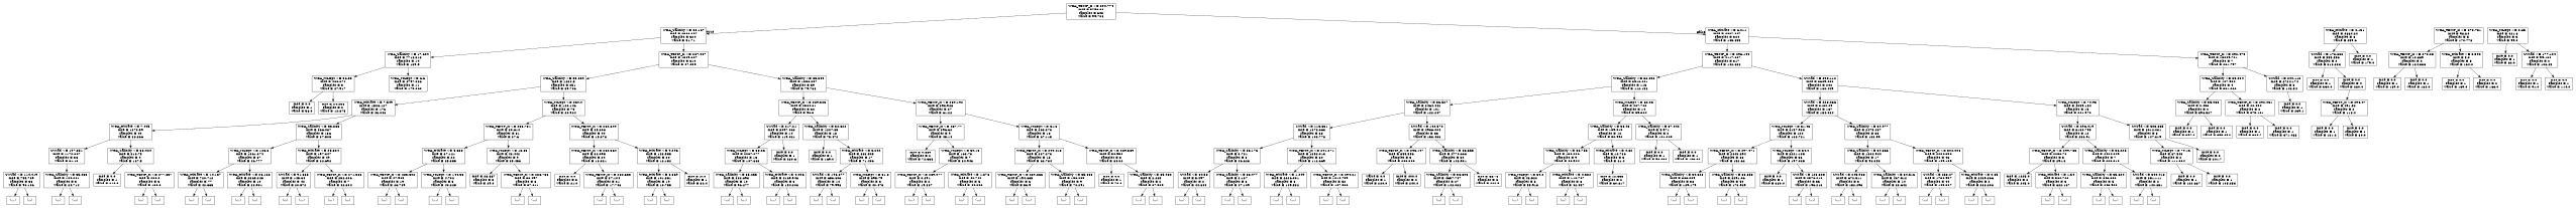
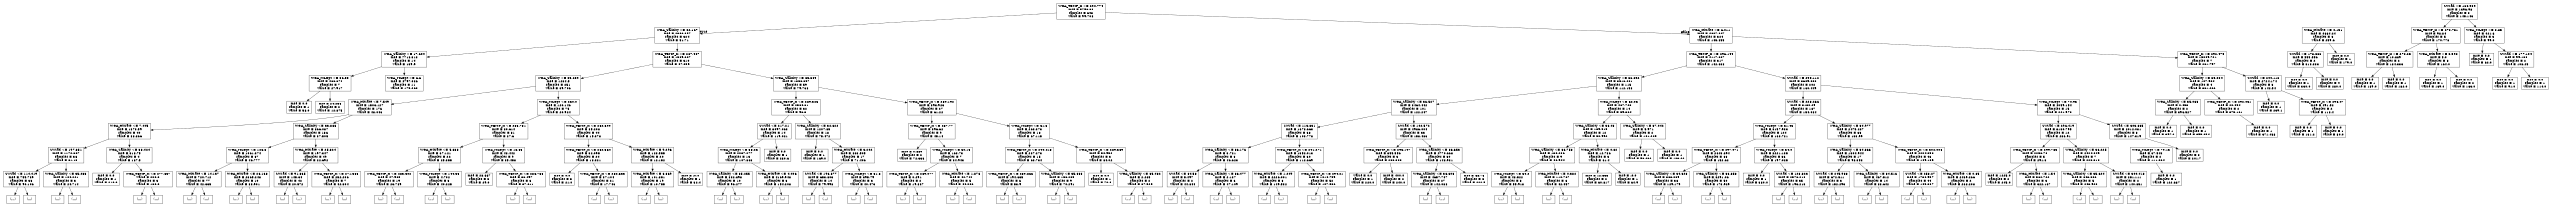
  digraph {
    node [shape=box]
    n1 [label="WOA_TEMP_K <= 290.774\nmse = 5796.88\nsamples = 648\nvalue = 99.708"]
    n2 [label="WOA_Salinity <= 32.167\nmse = 2306.857\nsamples = 324\nvalue = 51.71"]
    n3 [label="WOA_Nitrate <= 6.011\nmse = 4807.847\nsamples = 324\nvalue = 145.855"]
    n4 [label="WOA_Salinity <= 17.604\nmse = 7718.313\nsamples = 14\nvalue = 139.9"]
    n5 [label="WOA_TEMP_K <= 287.487\nmse = 1589.607\nsamples = 310\nvalue = 47.059"]
    n6 [label="WOA_TEMP_K <= 296.144\nmse = 4117.687\nsamples = 317\nvalue = 142.638"]
    n7 [label="WOA_TEMP_K <= 292.475\nmse = 15049.721\nsamples = 7\nvalue = 281.797"]
-   n8 [label="WOA_MLDpt <= 36.55\nmse = 468.674\nsamples = 3\nvalue = 27.917"]
+   n8 [label="WOA_MLDpt <= 36.55\nmse = 468.674\nsamples = 7\nvalue = 27.917"]
    n9 [label="WOA_MLDpt <= 6.6\nmse = 4797.036\nsamples = 11\nvalue = 175.263"]
    n10 [label="WOA_Salinity <= 35.239\nmse = 1234.5\nsamples = 251\nvalue = 39.706"]
    n11 [label="WOA_Salinity <= 35.389\nmse = 1858.857\nsamples = 59\nvalue = 79.768"]
    n12 [label="mse = 0.0\nsamples = 1\nvalue = 58.0"]
    n13 [label="mse = 24.256\nsamples = 2\nvalue = 12.875"]
    n14 [label="WOA_Nitrate <= 0.151\nmse = 4664.24\nsamples = 3\nvalue = 259.6"]
    n15 [label="SWrad <= 178.386\nmse = 555.556\nsamples = 2\nvalue = 313.333"]
    n16 [label="mse = 0.0\nsamples = 1\nvalue = 179.0"]
+   n17 [label="SWrad <= 168.989\nmse = 1396.98\nsamples = 8\nvalue = 145.143"]
    n18 [label="WOA_TEMP_K <= 278.731\nmse = 98.84\nsamples = 5\nvalue = 170.778"]
    n19 [label="WOA_MLDpt <= 8.85\nmse = 421.6\nsamples = 3\nvalue = 99.0"]
    n20 [label="mse = 0.0\nsamples = 1\nvalue = 330.0"]
    n21 [label="mse = 0.0\nsamples = 4\nvalue = 280.0"]
    n22 [label="WOA_TEMP_K <= 278.25\nmse = 10.889\nsamples = 2\nvalue = 184.333"]
    n23 [label="WOA_Nitrate <= 3.598\nmse = 5.0\nsamples = 3\nvalue = 164.0"]
    n24 [label="mse = 0.0\nsamples = 1\nvalue = 62.0"]
    n25 [label="SWrad <= 177.104\nmse = 99.188\nsamples = 2\nvalue = 108.25"]
    n26 [label="mse = 0.0\nsamples = 1\nvalue = 189.0"]
    n27 [label="mse = 0.0\nsamples = 1\nvalue = 182.0"]
    n28 [label="mse = 0.0\nsamples = 1\nvalue = 169.0"]
    n29 [label="mse = 0.0\nsamples = 2\nvalue = 163.0"]
    n30 [label="mse = 0.0\nsamples = 1\nvalue = 91.0"]
    n31 [label="mse = 0.0\nsamples = 1\nvalue = 114.0"]
    n32 [label="WOA_Nitrate <= 7.549\nmse = 1503.127\nsamples = 176\nvalue = 48.046"]
    n33 [label="WOA_MLDpt <= 250.0\nmse = 120.146\nsamples = 75\nvalue = 20.924"]
    n34 [label="WOA_TEMP_K <= 289.325\nmse = 2584.61\nsamples = 32\nvalue = 96.3"]
    n35 [label="WOA_TEMP_K <= 289.192\nmse = 393.923\nsamples = 27\nvalue = 61.22"]
    n36 [label="WOA_Nitrate <= 7.445\nmse = 1873.59\nsamples = 40\nvalue = 88.866"]
    n37 [label="WOA_Salinity <= 33.886\nmse = 866.087\nsamples = 136\nvalue = 37.505"]
    n38 [label="WOA_TEMP_K <= 286.731\nmse = 80.614\nsamples = 31\nvalue = 27.6"]
    n39 [label="WOA_TEMP_K <= 282.699\nmse = 85.208\nsamples = 44\nvalue = 15.378"]
    n40 [label="SWrad <= 197.351\nmse = 1172.667\nsamples = 36\nvalue = 81.13"]
    n41 [label="WOA_Salinity <= 33.424\nmse = 318.75\nsamples = 4\nvalue = 187.5"]
    n42 [label="WOA_MLDpt <= 126.8\nmse = 1061.374\nsamples = 87\nvalue = 46.777"]
    n43 [label="WOA_Nitrate <= 25.324\nmse = 197.347\nsamples = 49\nvalue = 22.692"]
    n44 [label="SWrad <= 114.419\nmse = 755.739\nsamples = 33\nvalue = 90.106"]
    n45 [label="WOA_Salinity <= 35.233\nmse = 104.221\nsamples = 3\nvalue = 24.714"]
    n46 [label="mse = 0.0\nsamples = 1\nvalue = 210.0"]
-   n47 [label="WOA_TEMP_K <= 277.637\nmse = 200.0\nsamples = 3\nvalue = 180.0"]
+   n47 [label="WOA_TEMP_K <= 277.637\nvalue = 200.0\nsamples = 3\nvalue = 180.0"]
    n48 [label="(...)"]
    n49 [label="(...)"]
    n50 [label="(...)"]
    n51 [label="(...)"]
    n52 [label="(...)"]
    n53 [label="(...)"]
    n54 [label="WOA_Nitrate <= 14.137\nmse = 720.712\nsamples = 77\nvalue = 42.335"]
    n55 [label="WOA_Nitrate <= 26.168\nmse = 2365.248\nsamples = 10\nvalue = 83.901"]
    n56 [label="SWrad <= 91.865\nmse = 145.34\nsamples = 42\nvalue = 20.572"]
    n57 [label="WOA_TEMP_K <= 271.386\nmse = 252.206\nsamples = 7\nvalue = 42.304"]
    n58 [label="(...)"]
    n59 [label="(...)"]
    n60 [label="(...)"]
    n61 [label="(...)"]
    n62 [label="(...)"]
    n63 [label="(...)"]
    n64 [label="(...)"]
    n65 [label="(...)"]
    n66 [label="WOA_Nitrate <= 5.633\nmse = 67.121\nsamples = 22\nvalue = 25.355"]
    n67 [label="WOA_MLDpt <= 18.85\nmse = 48.442\nsamples = 9\nvalue = 35.458"]
    n68 [label="WOA_TEMP_K <= 282.564\nmse = 32.095\nsamples = 24\nvalue = 18.321"]
    n69 [label="WOA_Nitrate <= 9.296\nmse = 123.555\nsamples = 20\nvalue = 12.152"]
    n70 [label="WOA_TEMP_K <= 283.302\nmse = 47.965\nsamples = 19\nvalue = 23.789"]
    n71 [label="WOA_MLDpt <= 144.35\nmse = 4.702\nsamples = 3\nvalue = 40.225"]
    n72 [label="mse = 28.667\nsamples = 3\nvalue = 29.0"]
    n73 [label="WOA_TEMP_K <= 286.766\nmse = 36.497\nsamples = 6\nvalue = 37.611"]
    n74 [label="(...)"]
    n75 [label="(...)"]
    n76 [label="(...)"]
    n77 [label="(...)"]
    n78 [label="(...)"]
    n79 [label="(...)"]
    n80 [label="mse = 0.0\nsamples = 3\nvalue = 21.0"]
    n81 [label="WOA_TEMP_K <= 282.633\nmse = 37.104\nsamples = 21\nvalue = 17.746"]
    n82 [label="WOA_Nitrate <= 8.869\nmse = 101.851\nsamples = 19\nvalue = 10.755"]
    n83 [label="mse = -0.0\nsamples = 1\nvalue = 32.4"]
    n84 [label="(...)"]
    n85 [label="(...)"]
    n86 [label="(...)"]
    n87 [label="(...)"]
    n88 [label="SWrad <= 217.21\nmse = 3097.063\nsamples = 14\nvalue = 119.021"]
    n89 [label="WOA_Salinity <= 32.622\nmse = 1207.85\nsamples = 18\nvalue = 75.472"]
    n90 [label="WOA_TEMP_K <= 287.77\nmse = 396.62\nsamples = 9\nvalue = 45.14"]
    n91 [label="WOA_MLDpt <= 51.6\nmse = 263.373\nsamples = 18\nvalue = 67.115"]
    n92 [label="WOA_MLDpt <= 38.25\nmse = 2037.277\nsamples = 13\nvalue = 107.863"]
    n93 [label="mse = 0.0\nsamples = 1\nvalue = 230.6"]
    n94 [label="mse = 0.0\nsamples = 1\nvalue = 169.0"]
    n95 [label="WOA_Nitrate <= 3.202\nmse = 863.505\nsamples = 17\nvalue = 71.406"]
    n96 [label="WOA_Salinity <= 35.255\nmse = 832.898\nsamples = 10\nvalue = 96.277"]
    n97 [label="WOA_Nitrate <= 4.406\nmse = 4169.948\nsamples = 3\nvalue = 154.208"]
    n98 [label="(...)"]
    n99 [label="(...)"]
    n100 [label="(...)"]
    n101 [label="(...)"]
    n102 [label="SWrad <= 196.377\nmse = 653.803\nsamples = 14\nvalue = 79.998"]
    n103 [label="WOA_MLDpt <= 31.5\nmse = 395.79\nsamples = 3\nvalue = 40.473"]
    n104 [label="(...)"]
    n105 [label="(...)"]
    n106 [label="(...)"]
    n107 [label="(...)"]
    n108 [label="mse = 0.889\nsamples = 2\nvalue = 72.333"]
    n109 [label="WOA_MLDpt <= 50.15\nmse = 163.73\nsamples = 7\nvalue = 34.943"]
    n110 [label="WOA_TEMP_K <= 290.213\nmse = 237.273\nsamples = 15\nvalue = 63.734"]
    n111 [label="WOA_TEMP_K <= 289.569\nmse = 50.952\nsamples = 3\nvalue = 84.02"]
    n112 [label="WOA_TEMP_K <= 289.077\nmse = 0.291\nsamples = 2\nvalue = 19.837"]
    n113 [label="WOA_Nitrate <= 1.876\nmse = 42.744\nsamples = 5\nvalue = 44.006"]
    n114 [label="(...)"]
    n115 [label="(...)"]
    n116 [label="(...)"]
    n117 [label="(...)"]
    n118 [label="WOA_TEMP_K <= 289.866\nmse = 194.635\nsamples = 6\nvalue = 53.9"]
    n119 [label="WOA_Salinity <= 35.888\nmse = 158.235\nsamples = 9\nvalue = 70.291"]
    n120 [label="mse = 0.0\nsamples = 1\nvalue = 70.0"]
    n121 [label="WOA_Salinity <= 35.482\nmse = 2.265\nsamples = 2\nvalue = 87.525"]
    n122 [label="(...)"]
    n123 [label="(...)"]
    n124 [label="(...)"]
    n125 [label="(...)"]
    n126 [label="(...)"]
    n127 [label="(...)"]
    n128 [label="WOA_Salinity <= 36.692\nmse = 3516.281\nsamples = 115\nvalue = 112.158"]
    n129 [label="SWrad <= 295.112\nmse = 3609.008\nsamples = 202\nvalue = 160.449"]
    n130 [label="WOA_Salinity <= 35.084\nmse = 107.904\nsamples = 4\nvalue = 381.266"]
    n131 [label="SWrad <= 244.118\nmse = 2724.174\nsamples = 3\nvalue = 142.54"]
    n132 [label="WOA_Salinity <= 36.527\nmse = 3464.442\nsamples = 101\nvalue = 122.247"]
    n133 [label="WOA_MLDpt <= 62.05\nmse = 467.723\nsamples = 14\nvalue = 59.364"]
    n134 [label="SWrad <= 228.266\nmse = 3130.29\nsamples = 187\nvalue = 154.084"]
    n135 [label="WOA_MLDpt <= 70.95\nmse = 4059.154\nsamples = 15\nvalue = 221.978"]
    n136 [label="SWrad <= 113.831\nmse = 1678.663\nsamples = 68\nvalue = 103.778"]
    n137 [label="SWrad <= 102.572\nmse = 4986.004\nsamples = 33\nvalue = 158.486"]
    n138 [label="WOA_Salinity <= 38.48\nmse = 139.515\nsamples = 12\nvalue = 50.992"]
    n139 [label="WOA_Salinity <= 37.042\nmse = 5.971\nsamples = 2\nvalue = 101.225"]
    n140 [label="WOA_Salinity <= 36.176\nmse = 3.721\nsamples = 8\nvalue = 46.623"]
    n141 [label="WOA_TEMP_K <= 291.271\nmse = 1352.013\nsamples = 60\nvalue = 112.669"]
    n142 [label="WOA_TEMP_K <= 295.197\nmse = 355.556\nsamples = 3\nvalue = 233.333"]
    n143 [label="WOA_Salinity <= 36.653\nmse = 4770.668\nsamples = 30\nvalue = 148.931"]
    n144 [label="SWrad <= 84.58\nmse = 5.497\nsamples = 2\nvalue = 44.844"]
    n145 [label="WOA_Salinity <= 36.477\nmse = 2.137\nsamples = 6\nvalue = 47.109"]
    n146 [label="WOA_Nitrate <= 1.249\nmse = 2226.001\nsamples = 8\nvalue = 149.532"]
    n147 [label="WOA_TEMP_K <= 294.21\nmse = 1014.759\nsamples = 52\nvalue = 107.536"]
    n148 [label="(...)"]
    n149 [label="(...)"]
    n150 [label="(...)"]
    n151 [label="(...)"]
    n152 [label="(...)"]
    n153 [label="(...)"]
    n154 [label="(...)"]
    n155 [label="(...)"]
    n156 [label="value = 0.0\nsamples = 1\nvalue = 220.0"]
    n157 [label="mse = 400.0\nsamples = 2\nvalue = 240.0"]
    n158 [label="WOA_Salinity <= 36.603\nmse = 4657.747\nsamples = 27\nvalue = 142.088"]
    n159 [label="mse = 68.75\nsamples = 3\nvalue = 222.5"]
    n160 [label="(...)"]
    n161 [label="(...)"]
    n162 [label="WOA_Salinity <= 36.758\nmse = 130.286\nsamples = 9\nvalue = 46.944"]
    n163 [label="WOA_Nitrate <= 0.82\nmse = 12.786\nsamples = 3\nvalue = 61.4"]
    n164 [label="mse = 0.0\nsamples = 1\nvalue = 98.232"]
    n165 [label="mse = 0.0\nsamples = 1\nvalue = 103.22"]
    n166 [label="WOA_MLDpt <= 54.2\nmse = 48.522\nsamples = 3\nvalue = 55.918"]
    n167 [label="WOA_Nitrate <= 0.382\nmse = 110.767\nsamples = 6\nvalue = 42.457"]
    n168 [label="mse = 12.535\nsamples = 2\nvalue = 60.817"]
+   n169 [label="mse = -0.0\nsamples = 1\nvalue = 64.9"]
    n170 [label="(...)"]
    n171 [label="(...)"]
    n172 [label="(...)"]
    n173 [label="(...)"]
    n174 [label="WOA_MLDpt <= 51.45\nmse = 3157.933\nsamples = 124\nvalue = 163.721"]
    n175 [label="WOA_Salinity <= 34.977\nmse = 2475.237\nsamples = 63\nvalue = 133.99"]
    n176 [label="SWrad <= 296.419\nmse = 3130.795\nsamples = 12\nvalue = 236.91"]
    n177 [label="SWrad <= 303.865\nmse = 2012.081\nsamples = 3\nvalue = 147.319"]
    n178 [label="WOA_TEMP_K <= 297.971\nmse = 2643.894\nsamples = 88\nvalue = 152.62"]
    n179 [label="WOA_MLDpt <= 54.0\nmse = 3221.135\nsamples = 36\nvalue = 197.025"]
    n180 [label="WOA_Salinity <= 34.366\nmse = 1304.944\nsamples = 17\nvalue = 98.353"]
    n181 [label="WOA_TEMP_K <= 302.006\nmse = 2204.358\nsamples = 46\nvalue = 149.109"]
    n182 [label="WOA_Salinity <= 34.328\nmse = 883.039\nsamples = 38\nvalue = 129.179"]
    n183 [label="WOA_Salinity <= 36.358\nmse = 3291.06\nsamples = 50\nvalue = 173.929"]
    n184 [label="mse = 0.0\nsamples = 1\nvalue = 380.0"]
    n185 [label="SWrad <= 128.323\nmse = 2576.218\nsamples = 35\nvalue = 193.213"]
    n186 [label="(...)"]
    n187 [label="(...)"]
    n188 [label="(...)"]
    n189 [label="(...)"]
    n190 [label="(...)"]
    n191 [label="(...)"]
    n192 [label="SWrad <= 245.938\nmse = 672.511\nsamples = 3\nvalue = 152.293"]
    n193 [label="WOA_Salinity <= 34.516\nmse = 467.512\nsamples = 14\nvalue = 83.642"]
    n194 [label="SWrad <= 258.27\nmse = 1738.957\nsamples = 44\nvalue = 145.387"]
    n195 [label="WOA_Nitrate <= 0.85\nmse = 2469.266\nsamples = 2\nvalue = 268.208"]
    n196 [label="(...)"]
    n197 [label="(...)"]
    n198 [label="(...)"]
    n199 [label="(...)"]
    n200 [label="(...)"]
    n201 [label="(...)"]
    n202 [label="(...)"]
    n203 [label="(...)"]
    n204 [label="WOA_TEMP_K <= 299.783\nmse = 2256.76\nsamples = 5\nvalue = 291.3"]
    n205 [label="WOA_Salinity <= 36.225\nmse = 2424.849\nsamples = 7\nvalue = 223.313"]
    n206 [label="WOA_MLDpt <= 79.15\nmse = 67.543\nsamples = 2\nvalue = 111.064"]
    n207 [label="mse = 0.0\nsamples = 8\nvalue = 201.7"]
    n208 [label="mse = 1225.0\nsamples = 2\nvalue = 245.0"]
    n209 [label="WOA_Nitrate <= 1.54\nmse = 562.722\nsamples = 3\nvalue = 322.167"]
    n210 [label="WOA_Salinity <= 35.624\nmse = 843.306\nsamples = 5\nvalue = 243.928"]
    n211 [label="SWrad <= 300.413\nmse = 251.111\nsamples = 2\nvalue = 140.851"]
    n212 [label="(...)"]
    n213 [label="(...)"]
    n214 [label="(...)"]
    n215 [label="(...)"]
    n216 [label="(...)"]
    n217 [label="(...)"]
    n218 [label="mse = 0.0\nsamples = 1\nvalue = 122.687"]
-   n219 [label="mse = 0.0\nsamples = 1\nvalue = 105.253"]
    n220 [label="WOA_Salinity <= 35.063\nmse = 0.453\nsamples = 2\nvalue = 396.527"]
    n221 [label="WOA_TEMP_K <= 292.031\nmse = 20.454\nsamples = 2\nvalue = 375.161"]
    n222 [label="mse = 0.0\nsamples = 1\nvalue = 239.1"]
    n223 [label="WOA_TEMP_K <= 296.47\nmse = 491.52\nsamples = 2\nvalue = 118.4"]
    n224 [label="mse = 0.0\nsamples = 1\nvalue = 397.2"]
    n225 [label="mse = 0.0\nsamples = 1\nvalue = 395.854"]
-   n226 [label="mse = 0.0\nsamples = 1\nvalue = 380.7"]
    n227 [label="mse = 0.0\nsamples = 1\nvalue = 371.468"]
    n228 [label="mse = 0.0\nsamples = 1\nvalue = 131.2"]
    n229 [label="mse = 0.0\nsamples = 1\nvalue = 80.0"]
    n1 -> n2 [headlabel=True labelangle=45 labeldistance=2.5]
    n1 -> n3 [headlabel=False labelangle=-45 labeldistance=2.5]
    n2 -> n4
    n2 -> n5
    n3 -> n6
    n3 -> n7
    n4 -> n8
    n4 -> n9
    n5 -> n10
    n5 -> n11
    n6 -> n128
    n6 -> n129
    n7 -> n130
    n7 -> n131
    n8 -> n12
    n8 -> n13
    n10 -> n32
    n10 -> n33
    n11 -> n34
    n11 -> n35
    n14 -> n15
    n14 -> n16
    n15 -> n20
    n15 -> n21
+   n17 -> n18
+   n17 -> n19
    n18 -> n22
    n18 -> n23
    n19 -> n24
    n19 -> n25
    n22 -> n26
    n22 -> n27
    n23 -> n28
    n23 -> n29
    n25 -> n30
    n25 -> n31
    n32 -> n36
    n32 -> n37
    n33 -> n38
    n33 -> n39
    n34 -> n88
    n34 -> n89
    n35 -> n90
    n35 -> n91
    n36 -> n40
    n36 -> n41
    n37 -> n42
    n37 -> n43
    n38 -> n66
    n38 -> n67
    n39 -> n68
    n39 -> n69
+   n40 -> n44
    n40 -> n45
    n41 -> n46
    n41 -> n47
    n42 -> n54
    n42 -> n55
    n43 -> n56
    n43 -> n57
    n44 -> n48
    n44 -> n49
    n45 -> n50
    n45 -> n51
    n47 -> n52
    n47 -> n53
    n54 -> n58
    n54 -> n59
    n55 -> n60
    n55 -> n61
    n56 -> n62
    n56 -> n63
    n57 -> n64
    n57 -> n65
    n66 -> n70
    n66 -> n71
    n67 -> n72
    n67 -> n73
    n68 -> n80
    n68 -> n81
    n69 -> n82
    n69 -> n83
    n70 -> n74
    n70 -> n75
    n71 -> n76
    n71 -> n77
    n73 -> n78
    n73 -> n79
    n81 -> n84
    n81 -> n85
    n82 -> n86
    n82 -> n87
    n88 -> n92
    n88 -> n93
    n89 -> n94
    n89 -> n95
    n90 -> n108
    n90 -> n109
    n91 -> n110
    n91 -> n111
    n92 -> n96
    n92 -> n97
    n95 -> n102
    n95 -> n103
    n96 -> n98
    n96 -> n99
    n97 -> n100
    n97 -> n101
    n102 -> n104
    n102 -> n105
    n103 -> n106
    n103 -> n107
    n109 -> n112
+   n109 -> n113
    n110 -> n118
    n110 -> n119
    n111 -> n120
    n111 -> n121
    n112 -> n114
    n112 -> n115
    n113 -> n116
    n113 -> n117
    n118 -> n122
    n118 -> n123
    n119 -> n124
    n119 -> n125
    n121 -> n126
    n121 -> n127
    n128 -> n132
    n128 -> n133
    n129 -> n134
    n129 -> n135
    n130 -> n220
    n130 -> n221
    n131 -> n222
-   n21 -> n223
+   n131 -> n223
    n132 -> n136
    n132 -> n137
    n133 -> n138
    n133 -> n139
    n134 -> n174
    n134 -> n175
    n135 -> n176
    n135 -> n177
    n136 -> n140
    n136 -> n141
    n137 -> n142
    n137 -> n143
    n138 -> n162
    n138 -> n163
    n139 -> n164
    n139 -> n165
    n140 -> n144
    n140 -> n145
    n141 -> n146
    n141 -> n147
    n142 -> n156
    n142 -> n157
    n143 -> n158
    n143 -> n159
    n144 -> n148
    n144 -> n149
    n145 -> n150
    n145 -> n151
    n146 -> n152
    n146 -> n153
    n147 -> n154
    n147 -> n155
    n158 -> n160
    n158 -> n161
    n162 -> n166
    n162 -> n167
    n163 -> n168
+   n163 -> n169
    n166 -> n170
    n166 -> n171
    n167 -> n172
    n167 -> n173
    n174 -> n178
    n174 -> n179
    n175 -> n180
    n175 -> n181
    n176 -> n204
    n176 -> n205
-   n177 -> n206
    n177 -> n207
    n178 -> n182
    n178 -> n183
    n179 -> n184
    n179 -> n185
    n180 -> n192
    n180 -> n193
    n181 -> n194
    n181 -> n195
    n182 -> n186
    n182 -> n187
    n183 -> n188
    n183 -> n189
    n185 -> n190
    n185 -> n191
    n192 -> n196
    n192 -> n197
    n193 -> n198
    n193 -> n199
    n194 -> n200
    n194 -> n201
    n195 -> n202
    n195 -> n203
    n204 -> n208
    n204 -> n209
    n205 -> n210
    n205 -> n211
    n206 -> n218
-   n206 -> n219
    n209 -> n212
    n209 -> n213
    n210 -> n214
    n210 -> n215
    n211 -> n216
    n211 -> n217
    n220 -> n224
    n220 -> n225
-   n221 -> n226
    n221 -> n227
    n223 -> n228
    n223 -> n229
  }
